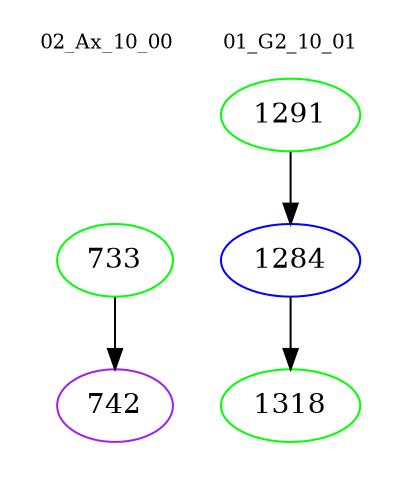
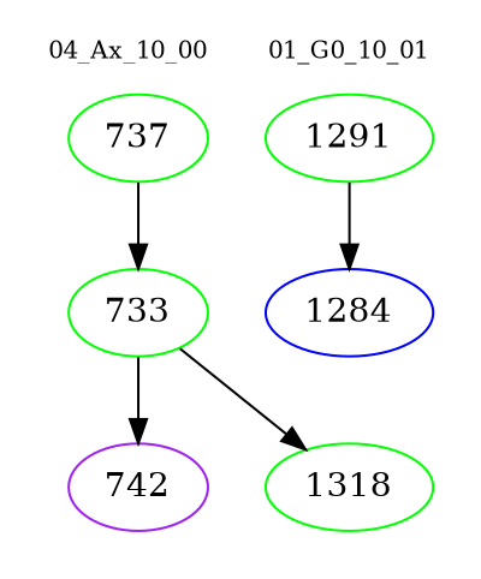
  digraph {
    node [color=green]
    edge [color=black]
+   n1 [label=737]
    n2 [label=733]
    n3 [color=purple label=742]
    n4 [label=1291]
    n5 [color=blue label=1284]
    n6 [label=1318]
    subgraph cluster_1 {
      color=white
      fontsize=10
-     label="02_Ax_10_00"
+     label="04_Ax_10_00"
+     n1
      n2
      n3
    }
    subgraph cluster_2 {
      color=white
      fontsize=10
-     label="01_G2_10_01"
+     label="01_G0_10_01"
      n4
      n5
      n6
    }
+   n1 -> n2
    n2 -> n3
    n4 -> n5
-   n5 -> n6
+   n2 -> n6
  }
